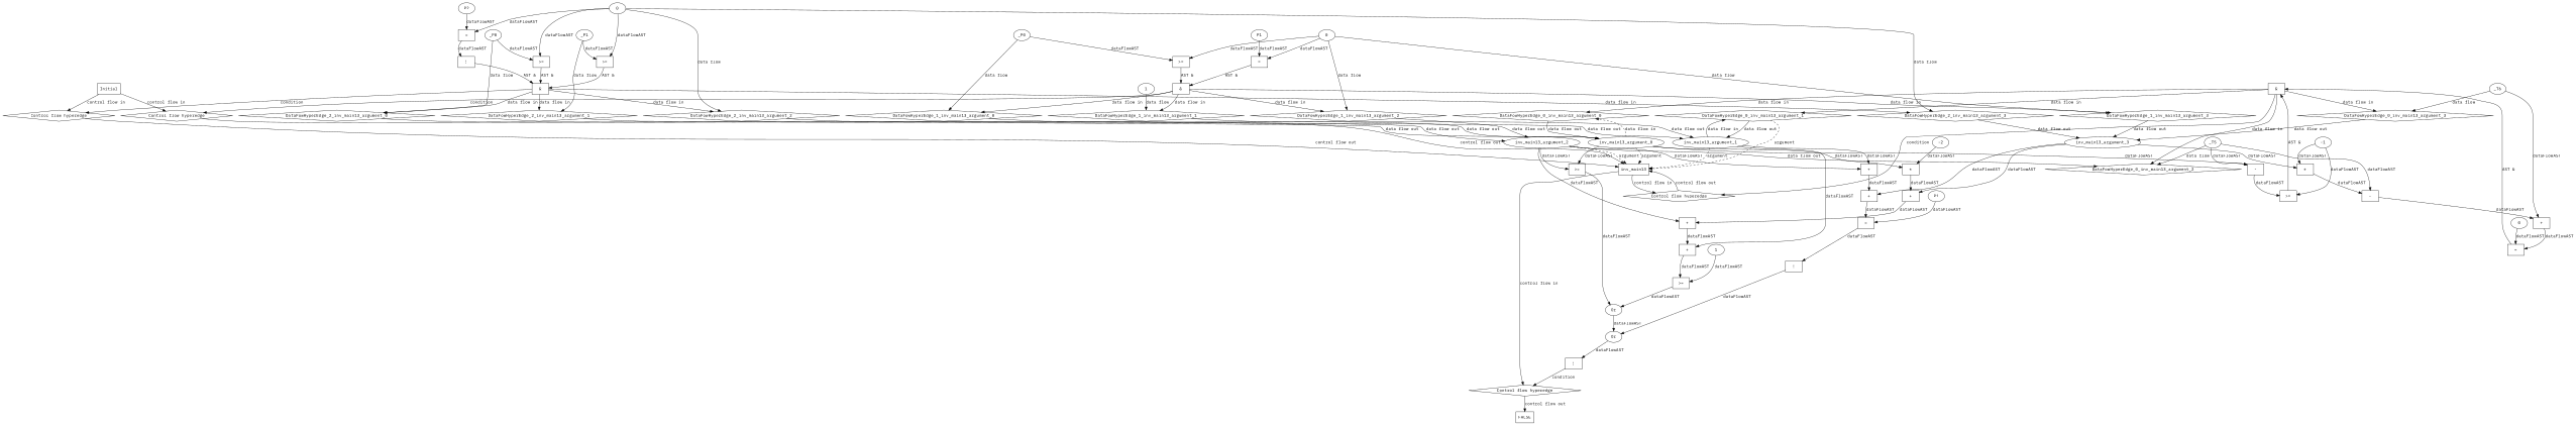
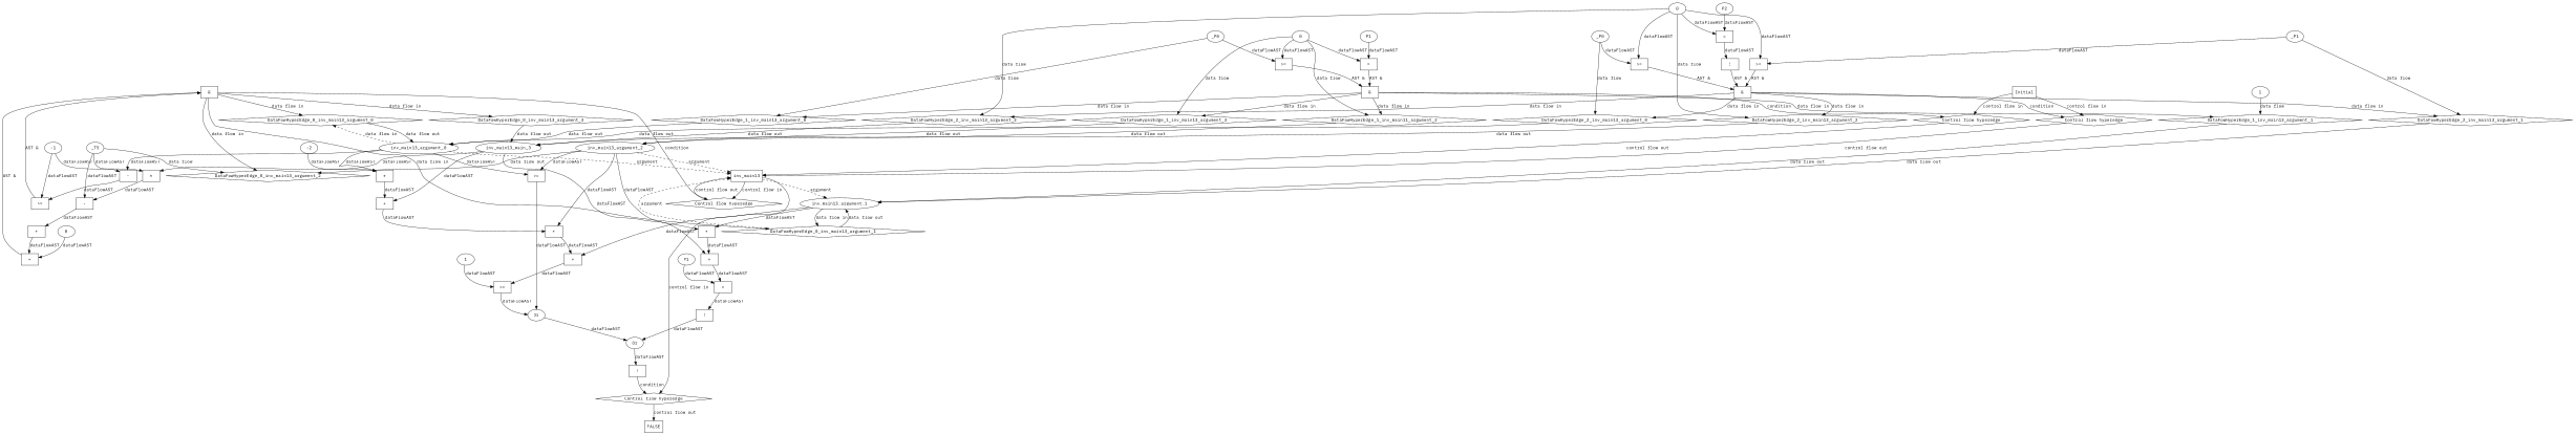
  digraph {
    fontname="IBM Plex Mono"
    node [fontname="IBM Plex Mono" shape=rect]
    edge [fontname="IBM Plex Mono"]
    n1 [label=inv_main13 nodeName=inv_main13]
    n2 [label="Control flow hyperedge" nodeName=ControlFowHyperEdge_0 shape=diamond]
    n3 [label="Control flow hyperedge" nodeName=ControlFowHyperEdge_3 shape=diamond]
    n4 [label=FALSE nodeName=FALSE]
    n5 [label=Initial nodeName=Initial]
    n6 [label="Control flow hyperedge" nodeName=ControlFowHyperEdge_1 shape=diamond]
    n7 [label="Control flow hyperedge" nodeName=ControlFowHyperEdge_2 shape=diamond]
    n8 [label=inv_main13_argument_0 nodeName=argument0 shape=oval]
    n9 [label="-" nodeName=xxxinv_main13___inv_main13_0xxxguard_0_node_1]
    n10 [label=">=" nodeName=xxxFALSE___inv_main13_3xxxguard_0_node_3]
    n11 [label="*" nodeName=xxxFALSE___inv_main13_3xxxguard_0_node_10]
    n12 [label=DataFowHyperEdge_0_inv_main13_argument_0 nodeName=DataFowHyperEdge_0_inv_main13_argument_0 shape=diamond]
    n13 [label=">=" nodeName=xxxinv_main13___inv_main13_0xxxguard_0_node_0]
    n14 [label=Or nodeName=xxxFALSE___inv_main13_3xxxguard_0_node_2 shape=""]
    n15 [label="+" nodeName=xxxFALSE___inv_main13_3xxxguard_0_node_9]
    n16 [label=inv_main13_argument_1 nodeName=argument1 shape=oval]
    n17 [label="+" nodeName=xxxFALSE___inv_main13_3xxxguard_0_node_7]
    n18 [label="+" nodeName=xxxFALSE___inv_main13_3xxxguard_0_node_21]
    n19 [label=DataFowHyperEdge_0_inv_main13_argument_1 nodeName=DataFowHyperEdge_0_inv_main13_argument_1 shape=diamond]
    n20 [label=">=" nodeName=xxxFALSE___inv_main13_3xxxguard_0_node_6]
    n21 [label="+" nodeName=xxxFALSE___inv_main13_3xxxguard_0_node_20]
    n22 [label=inv_main13_argument_2 nodeName=argument2 shape=oval]
    n23 [label="+" nodeName=xxxFALSE___inv_main13_3xxxguard_0_node_8]
    n24 [label=DataFowHyperEdge_0_inv_main13_argument_2 nodeName=DataFowHyperEdge_0_inv_main13_argument_2 shape=diamond]
-   n25 [label=inv_main13_argument_3 nodeName=argument3 shape=oval]
+   n25 [label=inv_main13_main_3 nodeName=argument3 shape=oval]
    n26 [label="*" nodeName=xxxinv_main13___inv_main13_0xxxguard1_node_4]
    n27 [label="-" nodeName=xxxinv_main13___inv_main13_0xxxguard1_node_3]
    n28 [label="=" nodeName=xxxFALSE___inv_main13_3xxxguard_0_node_18]
    n29 [label="&" nodeName=xxxinv_main13___inv_main13_0xxx_and]
    n30 [label=DataFowHyperEdge_0_inv_main13_argument_3 nodeName=DataFowHyperEdge_0_inv_main13_argument_3 shape=diamond]
    n31 [label=-1 nodeName=xxxinv_main13___inv_main13_0xxxguard_0_node_4 shape=""]
    n32 [label=_T5 nodeName=xxxinv_main13___inv_main13_0xxxdataFlow_0_node_0 shape=""]
    n33 [label="+" nodeName=xxxinv_main13___inv_main13_0xxxguard1_node_1]
    n34 [label="=" nodeName=xxxinv_main13___inv_main13_0xxxguard1_node_0]
    n35 [label=0 nodeName=xxxinv_main13___inv_main13_0xxxguard1_node_8 shape=""]
-   n36 [label=_T6 nodeName=xxxinv_main13___inv_main13_0xxxdataFlow1_node_0 shape=""]
    n37 [label="&" nodeName=xxxinv_main13___Initial_1xxx_and]
    n38 [label=DataFowHyperEdge_1_inv_main13_argument_0 nodeName=DataFowHyperEdge_1_inv_main13_argument_0 shape=diamond]
    n39 [label=DataFowHyperEdge_1_inv_main13_argument_1 nodeName=DataFowHyperEdge_1_inv_main13_argument_1 shape=diamond]
-   n40 [label=DataFowHyperEdge_1_inv_main13_argument_2 nodeName=DataFowHyperEdge_1_inv_main13_argument_2 shape=diamond]
+   n40 [label=DataFowHyperEdge_1_inv_main11_argument_2 nodeName=DataFowHyperEdge_1_inv_main13_argument_2 shape=diamond]
    n41 [label=DataFowHyperEdge_1_inv_main13_argument_3 nodeName=DataFowHyperEdge_1_inv_main13_argument_3 shape=diamond]
    n42 [label=">=" nodeName=xxxinv_main13___Initial_1xxxguard_0_node_0]
    n43 [label=_P0 nodeName=xxxinv_main13___Initial_1xxxdataFlow_0_node_0 shape=""]
    n44 [label=0 nodeName=xxxinv_main13___Initial_1xxxdataFlow2_node_0 shape=""]
    n45 [label="=" nodeName=xxxinv_main13___Initial_1xxxguard1_node_0]
    n46 [label=P1 nodeName=xxxinv_main13___Initial_1xxxguard1_node_1 shape=""]
    n47 [label=1 nodeName=xxxinv_main13___Initial_1xxxdataFlow1_node_0 shape=""]
    n48 [label="&" nodeName=xxxinv_main13___Initial_2xxx_and]
    n49 [label=DataFowHyperEdge_2_inv_main13_argument_0 nodeName=DataFowHyperEdge_2_inv_main13_argument_0 shape=diamond]
    n50 [label=DataFowHyperEdge_2_inv_main13_argument_1 nodeName=DataFowHyperEdge_2_inv_main13_argument_1 shape=diamond]
    n51 [label=DataFowHyperEdge_2_inv_main13_argument_2 nodeName=DataFowHyperEdge_2_inv_main13_argument_2 shape=diamond]
    n52 [label=DataFowHyperEdge_2_inv_main13_argument_3 nodeName=DataFowHyperEdge_2_inv_main13_argument_3 shape=diamond]
    n53 [label=">=" nodeName=xxxinv_main13___Initial_2xxxguard_0_node_0]
    n54 [label=_P0 nodeName=xxxinv_main13___Initial_2xxxdataFlow_0_node_0 shape=""]
    n55 [label=0 nodeName=xxxinv_main13___Initial_2xxxdataFlow2_node_0 shape=""]
    n56 [label="=" nodeName=xxxinv_main13___Initial_2xxxguard1_node_1]
    n57 [label=">=" nodeName=xxxinv_main13___Initial_2xxxguard2_node_0]
    n58 [label="!" nodeName=xxxinv_main13___Initial_2xxxguard1_node_0]
    n59 [label=P2 nodeName=xxxinv_main13___Initial_2xxxguard1_node_2 shape=""]
    n60 [label=_P1 nodeName=xxxinv_main13___Initial_2xxxdataFlow1_node_0 shape=""]
    n61 [label="!" nodeName=xxxFALSE___inv_main13_3xxxguard_0_node_0]
    n62 [label=Or nodeName=xxxFALSE___inv_main13_3xxxguard_0_node_1 shape=""]
    n63 [label=-2 nodeName=xxxFALSE___inv_main13_3xxxguard_0_node_11 shape=""]
    n64 [label=1 nodeName=xxxFALSE___inv_main13_3xxxguard_0_node_16 shape=""]
    n65 [label="!" nodeName=xxxFALSE___inv_main13_3xxxguard_0_node_17]
    n66 [label=P1 nodeName=xxxFALSE___inv_main13_3xxxguard_0_node_19 shape=""]
    n1 -> n2 [label="control flow in"]
    n1 -> n3 [label="control flow in"]
    n2 -> n1 [label="control flow out"]
    n3 -> n4 [label="control flow out"]
    n5 -> n6 [label="control flow in"]
    n5 -> n7 [label="control flow in"]
    n6 -> n1 [label="control flow out"]
    n7 -> n1 [label="control flow out"]
    n8 -> n1 [label=argument style=dashed]
    n8 -> n9 [label=dataFlowAST]
    n8 -> n10 [label=dataFlowAST]
    n8 -> n11 [label=dataFlowAST]
    n8 -> n12 [label="data flow in" style=dashed]
    n9 -> n13 [label=dataFlowAST]
    n10 -> n14 [label=dataFlowAST]
    n11 -> n15 [label=dataFlowAST]
    n12 -> n8 [label="data flow out"]
    n13 -> n29 [label="AST &"]
    n14 -> n62 [label=dataFlowAST]
    n15 -> n23 [label=dataFlowAST]
-   n16 -> n1 [label=argument style=dashed]
+   n1 -> n16 [label=argument style=dashed]
    n16 -> n17 [label=dataFlowAST]
    n16 -> n18 [label=dataFlowAST]
    n16 -> n19 [label="data flow in"]
    n17 -> n20 [label=dataFlowAST]
    n18 -> n21 [label=dataFlowAST]
    n19 -> n1 [label=argument style=dashed]
    n19 -> n16 [label="data flow out"]
    n20 -> n14 [label=dataFlowAST]
    n21 -> n28 [label=dataFlowAST]
    n22 -> n1 [label=argument style=dashed]
    n22 -> n10 [label=dataFlowAST]
    n22 -> n18 [label=dataFlowAST]
    n22 -> n23 [label=dataFlowAST]
    n22 -> n24 [label="data flow out"]
    n23 -> n17 [label=dataFlowAST]
    n25 -> n15 [label=dataFlowAST]
    n25 -> n21 [label=dataFlowAST]
    n25 -> n26 [label=dataFlowAST]
    n26 -> n27 [label=dataFlowAST]
    n27 -> n33 [label=dataFlowAST]
    n28 -> n65 [label=dataFlowAST]
    n29 -> n2 [label=condition]
    n29 -> n12 [label="data flow in"]
    n29 -> n19 [label="data flow in"]
    n29 -> n24 [label="data flow in"]
    n29 -> n30 [label="data flow in"]
    n30 -> n25 [label="data flow out"]
    n31 -> n13 [label=dataFlowAST]
    n31 -> n26 [label=dataFlowAST]
    n32 -> n9 [label=dataFlowAST]
    n32 -> n24 [label="data flow"]
    n32 -> n27 [label=dataFlowAST]
    n33 -> n34 [label=dataFlowAST]
    n34 -> n29 [label="AST &"]
    n35 -> n34 [label=dataFlowAST]
-   n36 -> n30 [label="data flow"]
-   n36 -> n33 [label=dataFlowAST]
    n37 -> n6 [label=condition]
    n37 -> n38 [label="data flow in"]
    n37 -> n39 [label="data flow in"]
    n37 -> n40 [label="data flow in"]
    n37 -> n41 [label="data flow in"]
    n38 -> n8 [label="data flow out"]
    n39 -> n16 [label="data flow out"]
    n40 -> n22 [label="data flow out"]
    n41 -> n25 [label="data flow out"]
    n42 -> n37 [label="AST &"]
    n43 -> n38 [label="data flow"]
    n43 -> n42 [label=dataFlowAST]
    n44 -> n40 [label="data flow"]
    n44 -> n41 [label="data flow"]
    n44 -> n42 [label=dataFlowAST]
    n44 -> n45 [label=dataFlowAST]
    n45 -> n37 [label="AST &"]
    n46 -> n45 [label=dataFlowAST]
    n47 -> n39 [label="data flow"]
    n48 -> n7 [label=condition]
    n48 -> n49 [label="data flow in"]
    n48 -> n50 [label="data flow in"]
    n48 -> n51 [label="data flow in"]
    n48 -> n52 [label="data flow in"]
    n49 -> n8 [label="data flow out"]
    n50 -> n16 [label="data flow out"]
    n51 -> n22 [label="data flow out"]
    n52 -> n25 [label="data flow out"]
    n53 -> n48 [label="AST &"]
    n54 -> n49 [label="data flow"]
    n54 -> n53 [label=dataFlowAST]
    n55 -> n51 [label="data flow"]
    n55 -> n52 [label="data flow"]
    n55 -> n53 [label=dataFlowAST]
    n55 -> n56 [label=dataFlowAST]
    n55 -> n57 [label=dataFlowAST]
    n56 -> n58 [label=dataFlowAST]
    n57 -> n48 [label="AST &"]
    n58 -> n48 [label="AST &"]
    n59 -> n56 [label=dataFlowAST]
    n60 -> n50 [label="data flow"]
    n60 -> n57 [label=dataFlowAST]
    n61 -> n3 [label=condition]
    n62 -> n61 [label=dataFlowAST]
    n63 -> n11 [label=dataFlowAST]
    n64 -> n20 [label=dataFlowAST]
    n65 -> n62 [label=dataFlowAST]
    n66 -> n28 [label=dataFlowAST]
  }
